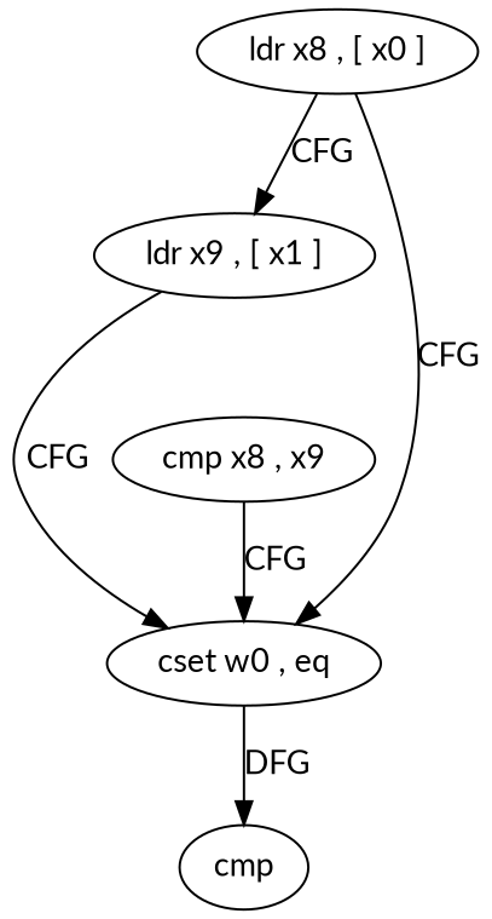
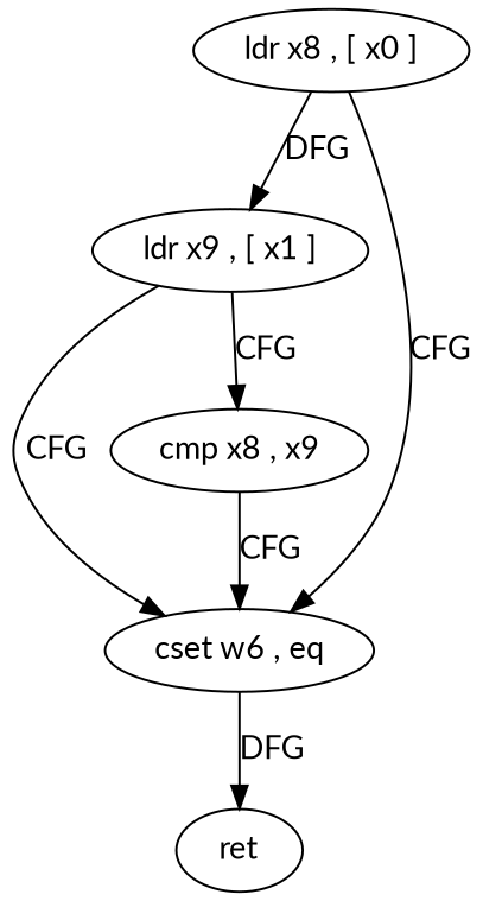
  digraph {
    fontname=Lato
    node [fontname=Lato]
    edge [fontname=Lato]
    n1 [label="ldr x8 , [ x0 ]"]
    n2 [label="ldr x9 , [ x1 ]"]
-   n3 [label="cset w0 , eq"]
+   n3 [label="cset w6 , eq"]
    n4 [label="cmp x8 , x9"]
-   n5 [label=cmp]
-   n1 -> n2 [label=CFG]
+   n5 [label=ret]
+   n1 -> n2 [label=DFG]
    n1 -> n3 [label=CFG]
    n2 -> n3 [label=CFG]
+   n2 -> n4 [label=CFG]
    n3 -> n5 [label=DFG]
    n4 -> n3 [label=CFG]
  }
